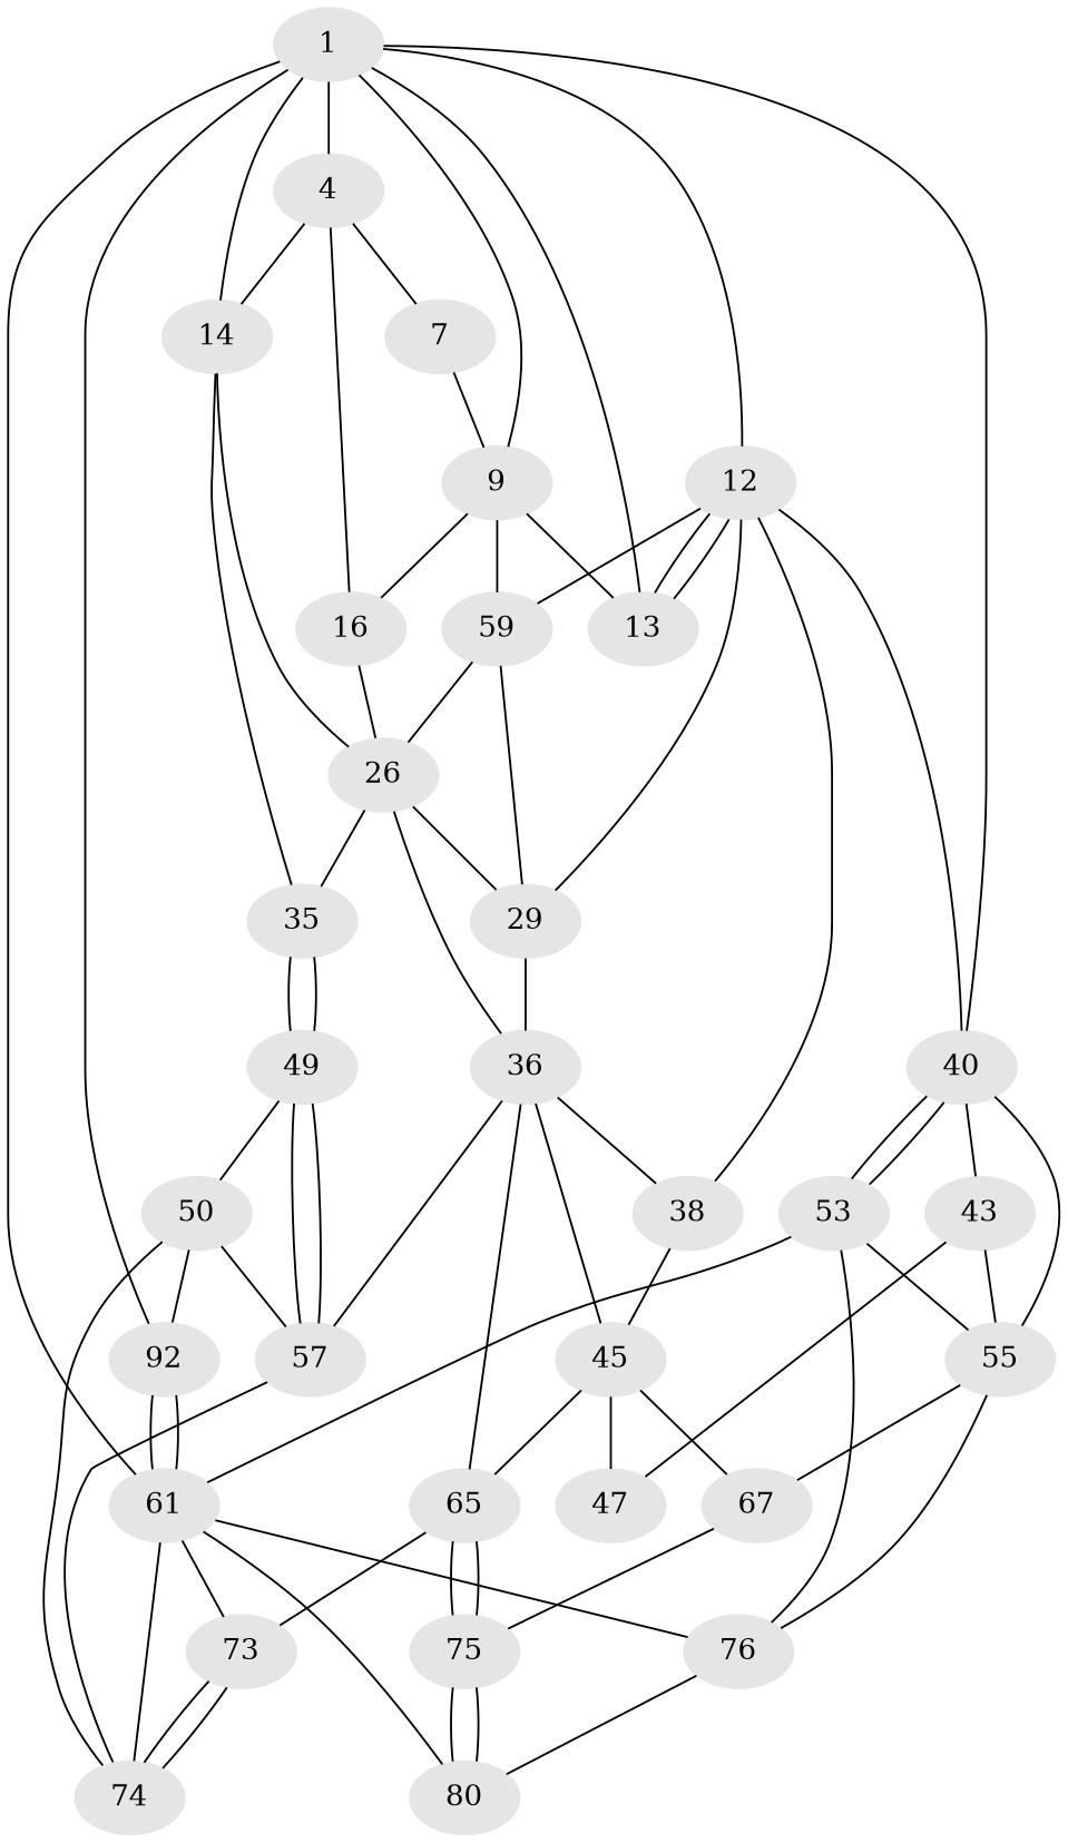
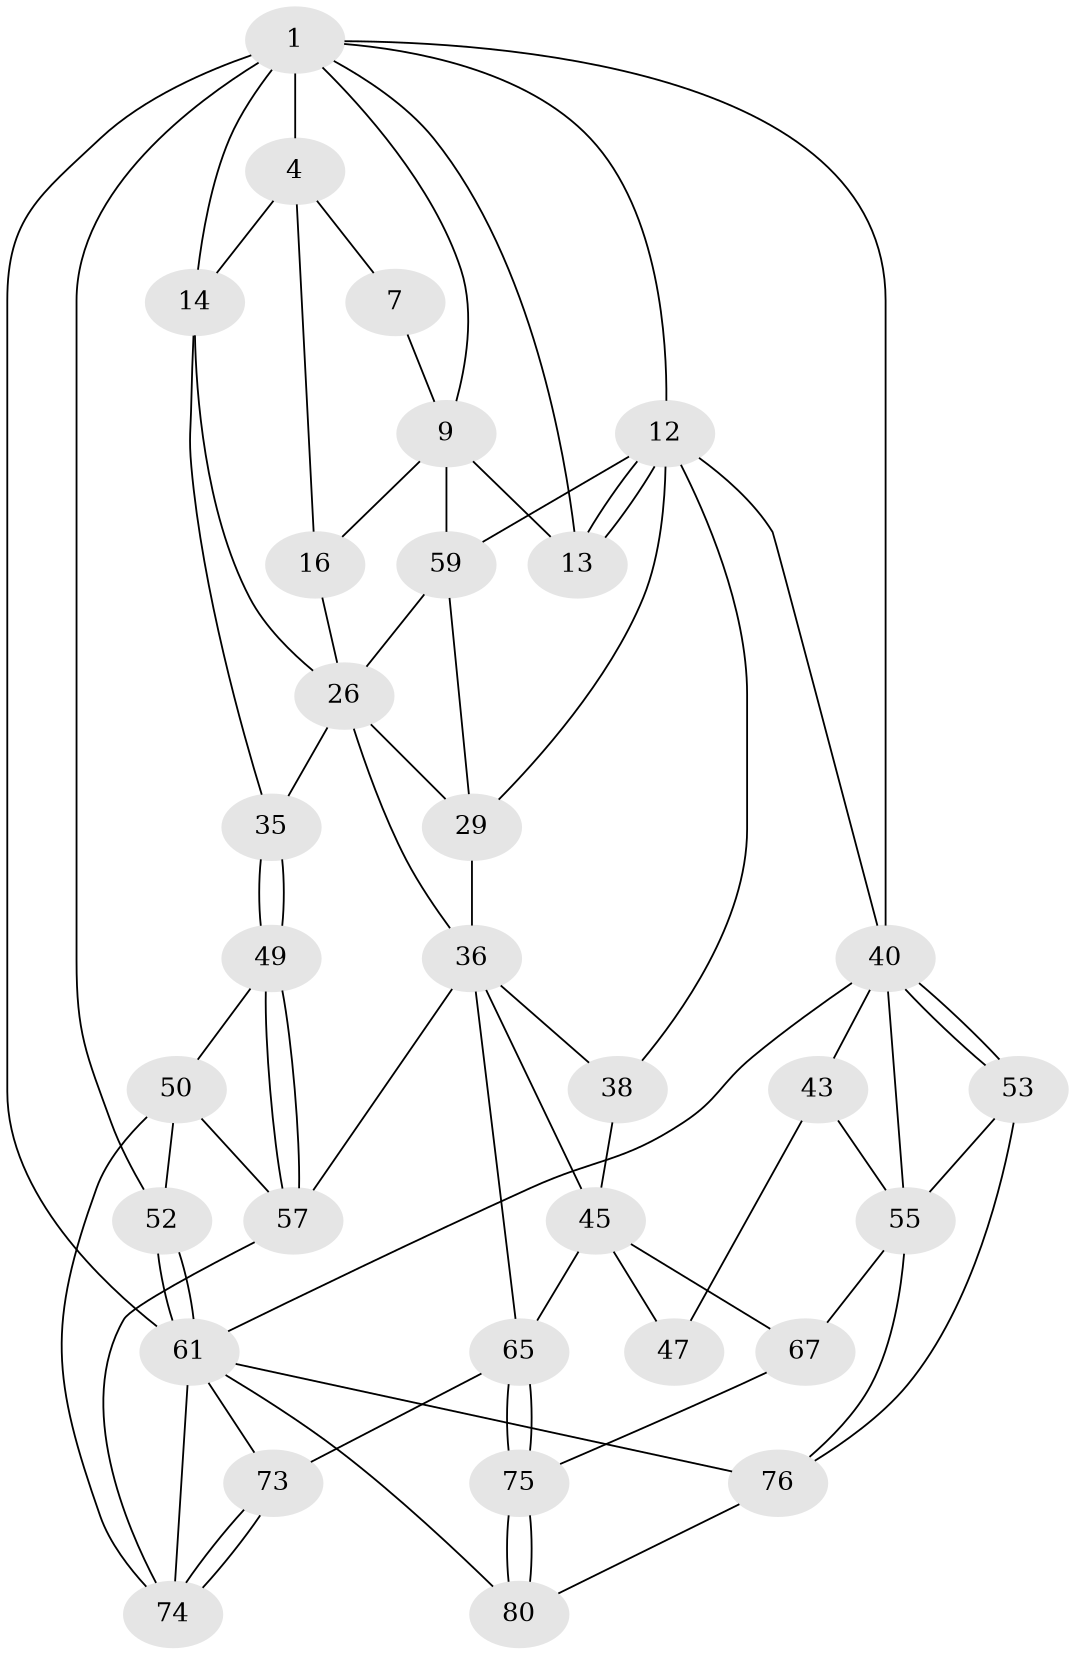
  graph {
    node [color=gray90 style=filled]
    1 [super="+8+2"]
    4 [super="+5"]
    9 [super="+10+18"]
    12 [super="+24"]
    13
    14 [super="+15+23"]
    40 [super="+41"]
-   52 [label=92]
+   52
    61 [super="+82+62"]
    7
    16 [super="+22"]
    n12 [label=59 super="+20"]
    29 [super="+32"]
    38
    35
    26 [super="+27"]
    43 [super="+44+58"]
    53 [super="+54"]
    55 [super="+59"]
    74 [super="+78"]
    76 [super="+77"]
    73
    80
    36 [super="+39+37"]
    45 [super="+48"]
    49
    57 [super="+72"]
    65 [super="+66"]
    50 [super="+51"]
    47
    67 [super="+70"]
    75
    1 -- 4
    1 -- 9
    1 -- 12
    1 -- 13
    1 -- 14
    1 -- 40
    1 -- 52
    1 -- 61 [weight=2]
    4 -- 14 [weight=2]
    4 -- 7
    4 -- 16
    9 -- 13
    9 -- 16
    9 -- n12 [weight=2]
    12 -- 13
    12 -- 13
    12 -- 40
    12 -- n12
    12 -- 29
    12 -- 38
    14 -- 35
    14 -- 26
    40 -- 43
    40 -- 53
    40 -- 53
    40 -- 55
    52 -- 61
    52 -- 61
    61 -- 74 [weight=2]
    61 -- 76
    61 -- 73
    61 -- 80
    7 -- 9
    16 -- 26
    n12 -- 29
    n12 -- 26
    29 -- 36
    38 -- 45
    35 -- 49
    35 -- 49
    26 -- 29
    26 -- 35
    26 -- 36
    43 -- 55
    43 -- 47 [weight=2]
-   53 -- 61
+   40 -- 61
    53 -- 55 [weight=2]
    53 -- 76
    55 -- 76
    55 -- 67 [weight=2]
    76 -- 80
    73 -- 74
    73 -- 74
    36 -- 38
    36 -- 45 [weight=2]
    36 -- 57
    36 -- 65
    45 -- 65
    45 -- 47
    45 -- 67
    49 -- 57
    49 -- 57
    49 -- 50
    57 -- 74
    65 -- 73
    65 -- 75
    65 -- 75
    50 -- 52
    50 -- 74
    50 -- 57
    67 -- 75
    75 -- 80
    75 -- 80
  }
